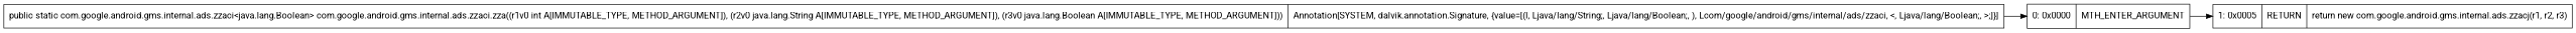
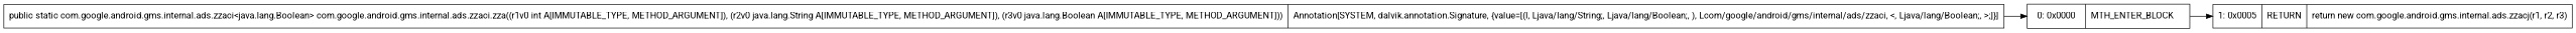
  digraph {
    rankdir=LR
    fontname=Roboto
    node [shape=record fontname=Roboto]
    edge [fontname=Roboto]
-   n1 [label="{0\:\ 0x0000|MTH_ENTER_ARGUMENT\l}"]
+   n1 [label="{0\:\ 0x0000|MTH_ENTER_BLOCK\l}"]
    n2 [label="{1\:\ 0x0005|RETURN\l|return new com.google.android.gms.internal.ads.zzacj(r1, r2, r3)\l}"]
    n3 [label="{public static com.google.android.gms.internal.ads.zzaci\<java.lang.Boolean\> com.google.android.gms.internal.ads.zzaci.zza((r1v0 int A[IMMUTABLE_TYPE, METHOD_ARGUMENT]), (r2v0 java.lang.String A[IMMUTABLE_TYPE, METHOD_ARGUMENT]), (r3v0 java.lang.Boolean A[IMMUTABLE_TYPE, METHOD_ARGUMENT]))  | Annotation[SYSTEM, dalvik.annotation.Signature, \{value=[(I, Ljava\/lang\/String;, Ljava\/lang\/Boolean;, ), Lcom\/google\/android\/gms\/internal\/ads\/zzaci, \<, Ljava\/lang\/Boolean;, \>;]\}]\l}"]
    n1 -> n2
    n3 -> n1
  }
